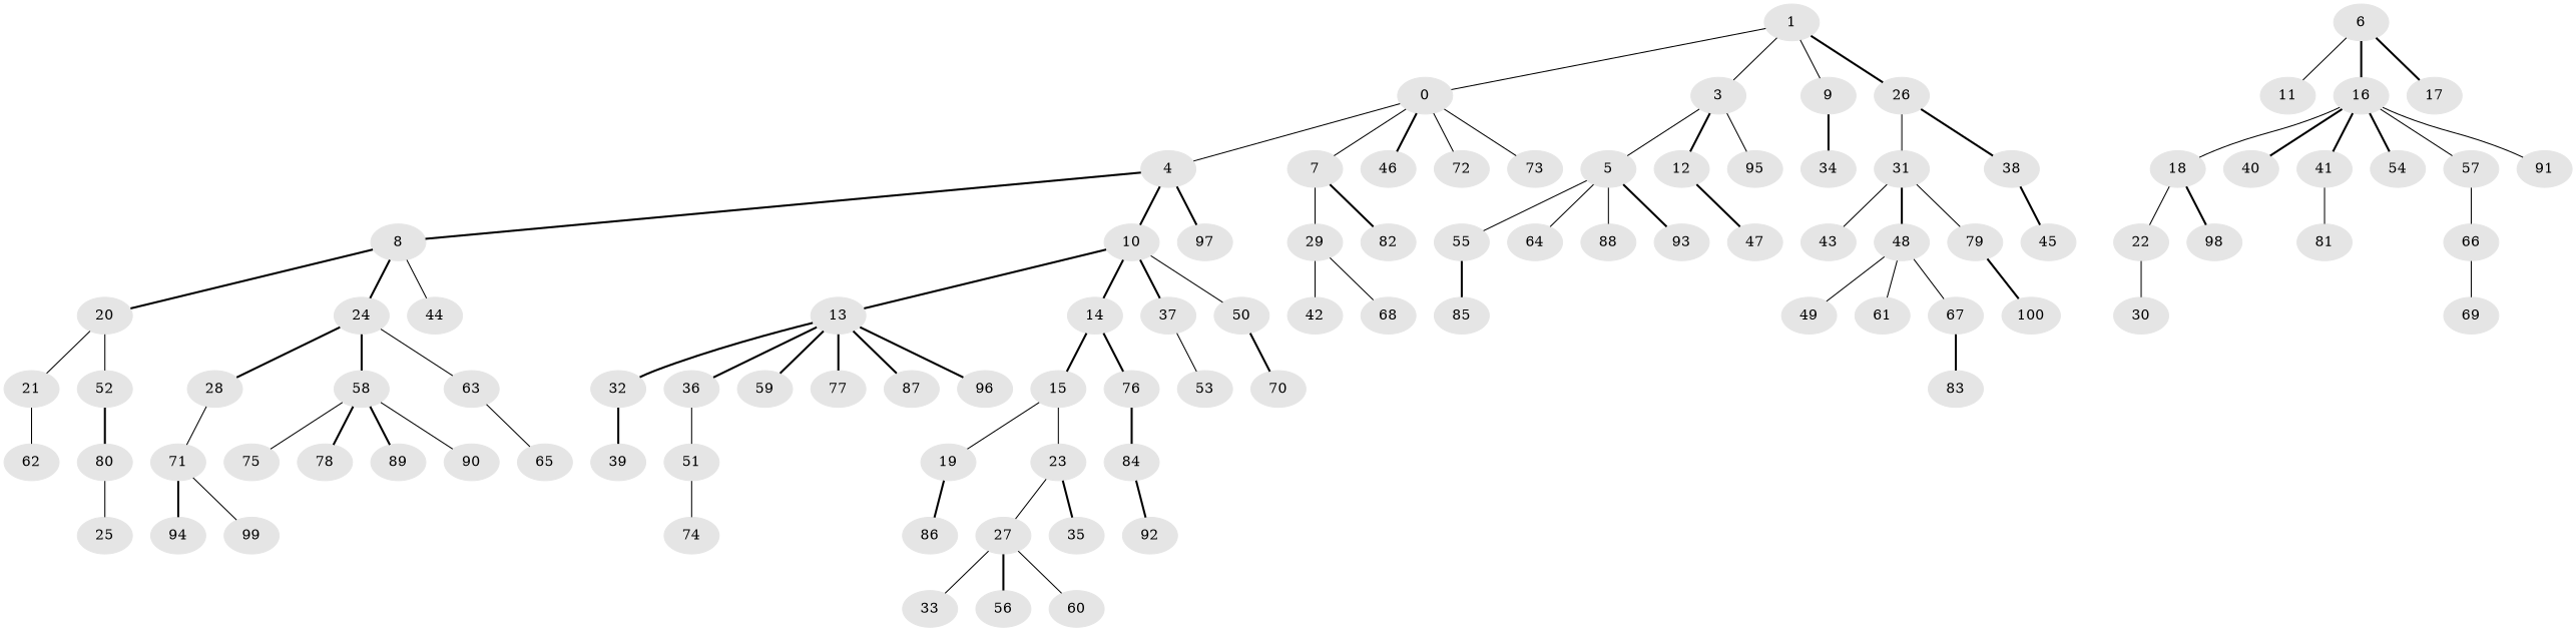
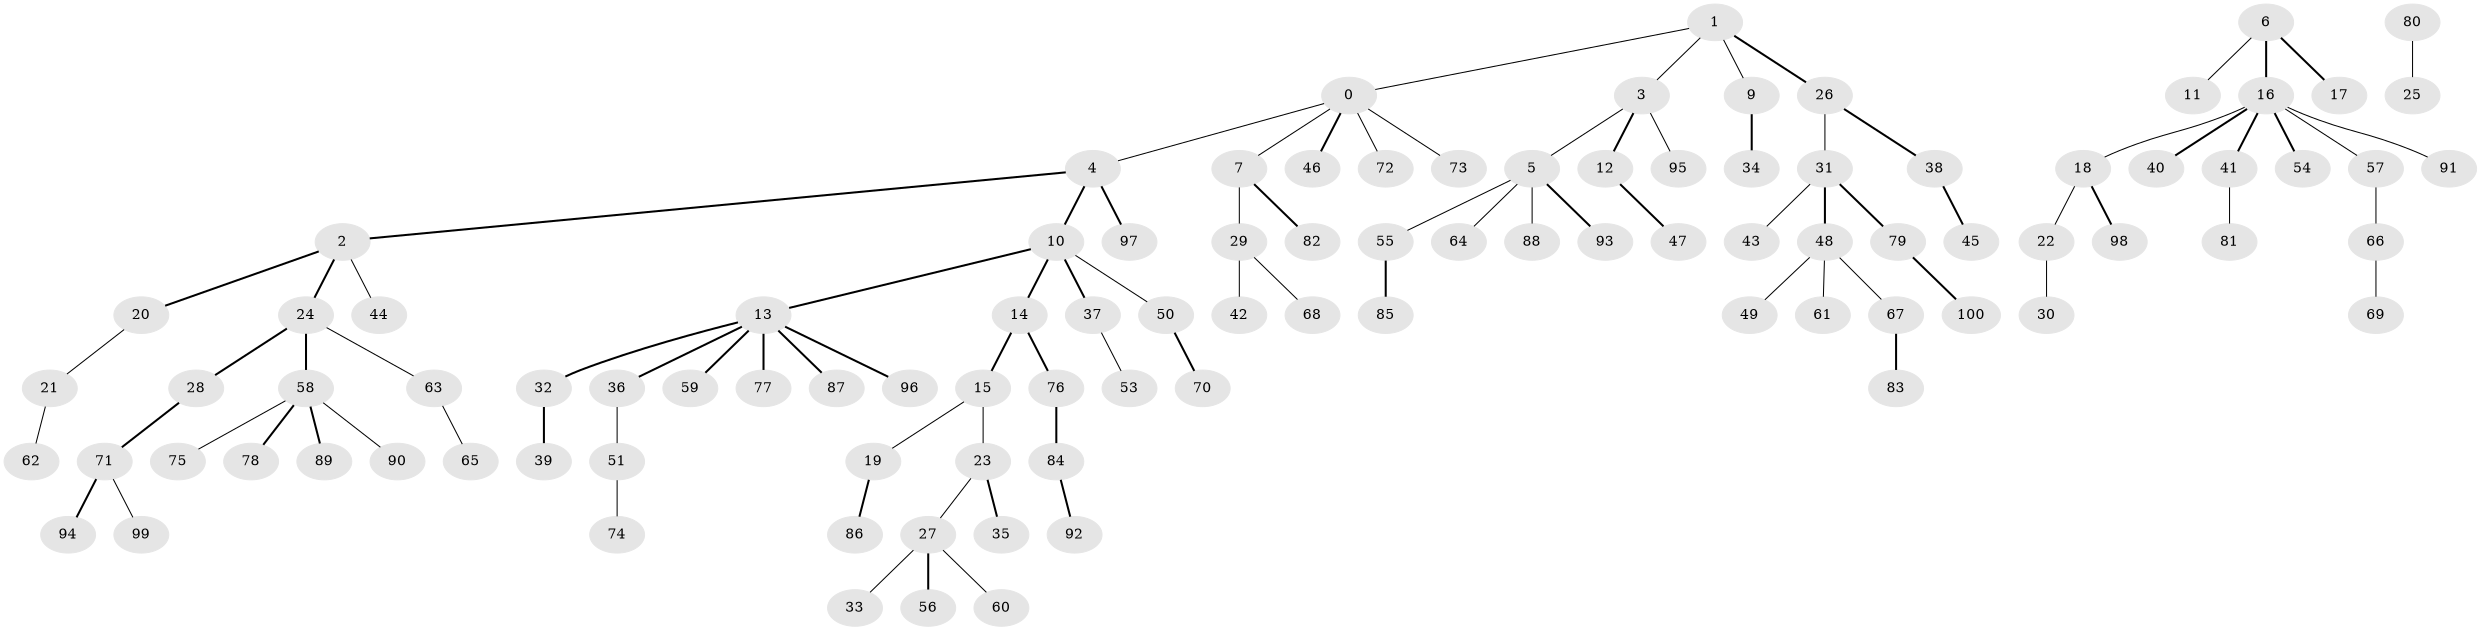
  graph {
    node [color=gray90 style=filled]
    edge [style=solid]
    n1 [label=0]
    1
    3
    9
    26
    4
    7
    46
    72
    73
    5
    12
    95
    6
    11
    16
    17
    34
    31
    38
-   8
+   8 [label=2]
    10
    97
    29
    82
    55
    64
    88
    93
    47
    20
    24
    44
    13
    14
    37
    50
    85
    18
    40
    41
    54
    57
    91
    42
    68
    21
-   52
    28
    58
    63
    32
    36
    59
    77
    87
    96
    15
    76
    53
    70
    39
    51
    19
    23
    84
    86
    27
    35
    22
    98
    81
    66
    30
    62
    80
    33
    56
    60
    71
    75
    78
    89
    90
    65
    43
    48
    79
    45
    94
    99
    49
    61
    67
    100
    74
    83
    25
    69
    92
    n1 -- 4
    n1 -- 7
    n1 -- 46 [style=bold]
    n1 -- 72
    n1 -- 73
    1 -- n1
    1 -- 3
    1 -- 9
    1 -- 26 [style=bold]
    3 -- 5
    3 -- 12 [style=bold]
    3 -- 95
    9 -- 34 [style=bold]
    26 -- 31
    26 -- 38 [style=bold]
    4 -- 8 [style=bold]
    4 -- 10 [style=bold]
    4 -- 97 [style=bold]
    7 -- 29
    7 -- 82 [style=bold]
    5 -- 55
    5 -- 64
    5 -- 88
    5 -- 93 [style=bold]
    12 -- 47 [style=bold]
    6 -- 11
    6 -- 16 [style=bold]
    6 -- 17 [style=bold]
    16 -- 18
    16 -- 40 [style=bold]
    16 -- 41 [style=bold]
    16 -- 54 [style=bold]
    16 -- 57
    16 -- 91
    31 -- 43
    31 -- 48 [style=bold]
-   31 -- 79
+   31 -- 79 [style=bold]
    38 -- 45 [style=bold]
    8 -- 20 [style=bold]
    8 -- 24 [style=bold]
    8 -- 44
    10 -- 13 [style=bold]
    10 -- 14 [style=bold]
    10 -- 37 [style=bold]
    10 -- 50
    29 -- 42
    29 -- 68
    55 -- 85 [style=bold]
    20 -- 21
-   20 -- 52
    24 -- 28 [style=bold]
    24 -- 58 [style=bold]
    24 -- 63
    13 -- 32 [style=bold]
    13 -- 36 [style=bold]
    13 -- 59 [style=bold]
    13 -- 77 [style=bold]
    13 -- 87 [style=bold]
    13 -- 96 [style=bold]
    14 -- 15 [style=bold]
    14 -- 76 [style=bold]
    37 -- 53
    50 -- 70 [style=bold]
    18 -- 22
    18 -- 98 [style=bold]
    41 -- 81
    57 -- 66
    21 -- 62
-   52 -- 80 [style=bold]
-   28 -- 71
+   28 -- 71 [style=bold]
    58 -- 75
    58 -- 78 [style=bold]
    58 -- 89 [style=bold]
    58 -- 90
    63 -- 65
    32 -- 39 [style=bold]
    36 -- 51
    15 -- 19
    15 -- 23
    76 -- 84 [style=bold]
    51 -- 74
    19 -- 86 [style=bold]
    23 -- 27
    23 -- 35 [style=bold]
    84 -- 92 [style=bold]
    27 -- 33
    27 -- 56 [style=bold]
    27 -- 60
    22 -- 30
    66 -- 69
    80 -- 25
    71 -- 94 [style=bold]
    71 -- 99
    48 -- 49
    48 -- 61
    48 -- 67
    79 -- 100 [style=bold]
    67 -- 83 [style=bold]
  }
